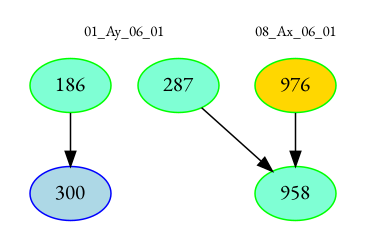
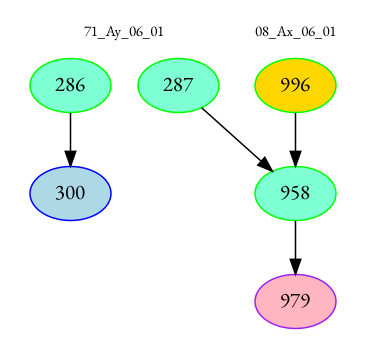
  digraph {
    fontname="EB Garamond"
    node [color=green fillcolor=aquamarine fontname="EB Garamond" style=filled]
    edge [color=black fontname="EB Garamond"]
    n1 [label=287]
-   n2 [label=186]
+   n2 [label=286]
    n3 [color=blue fillcolor=lightblue label=300]
-   n4 [fillcolor=gold label=976]
+   n4 [fillcolor=gold label=996]
    n5 [label=958]
+   n6 [color=purple fillcolor=lightpink label=979]
    subgraph cluster_1 {
      color=white
      fontsize=10
-     label="01_Ay_06_01"
+     label="71_Ay_06_01"
      n1
      n2
      n3
    }
    subgraph cluster_2 {
      color=white
      fontsize=10
      label="08_Ax_06_01"
      n4
      n5
+     n6
    }
    n1 -> n5
    n2 -> n3
    n4 -> n5
+   n5 -> n6
  }
